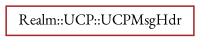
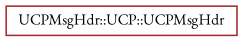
  digraph {
    rankdir=LR
    fontname="EB Garamond"
-   n1 [color=brown fillcolor=white fontname="EB Garamond" fontsize=10 height=0.2 label="Realm::UCP::UCPMsgHdr" shape=box style=filled width=0.4]
+   n1 [color=brown fillcolor=white fontname="EB Garamond" fontsize=10 height=0.2 label="UCPMsgHdr::UCP::UCPMsgHdr" shape=box style=filled width=0.4]
  }
